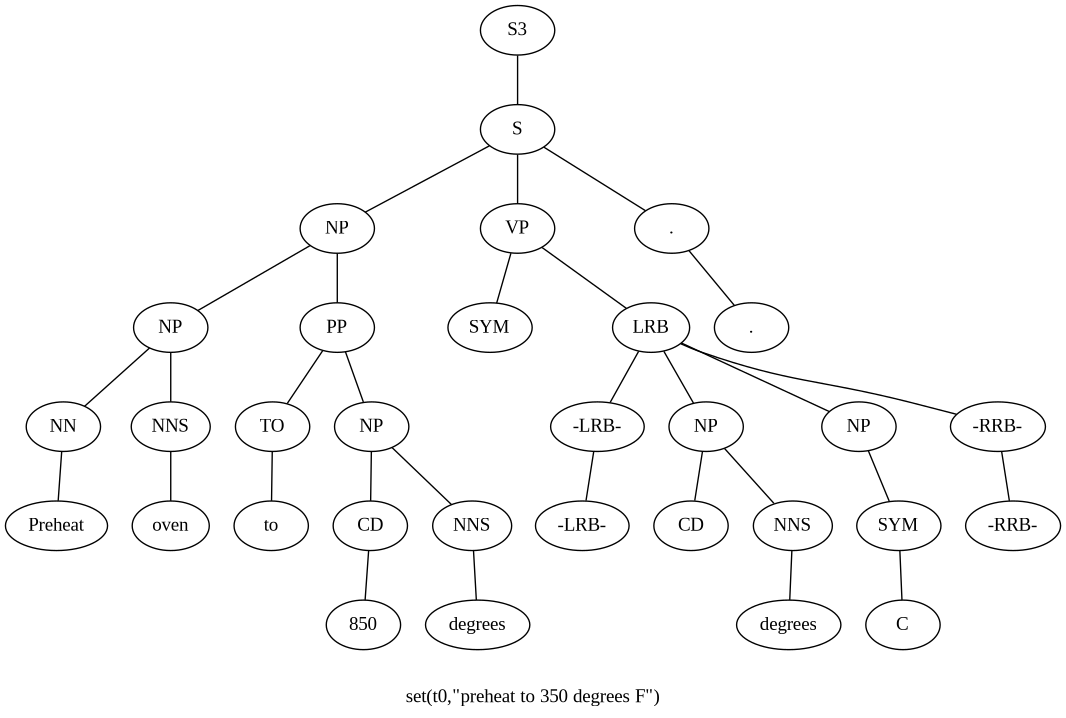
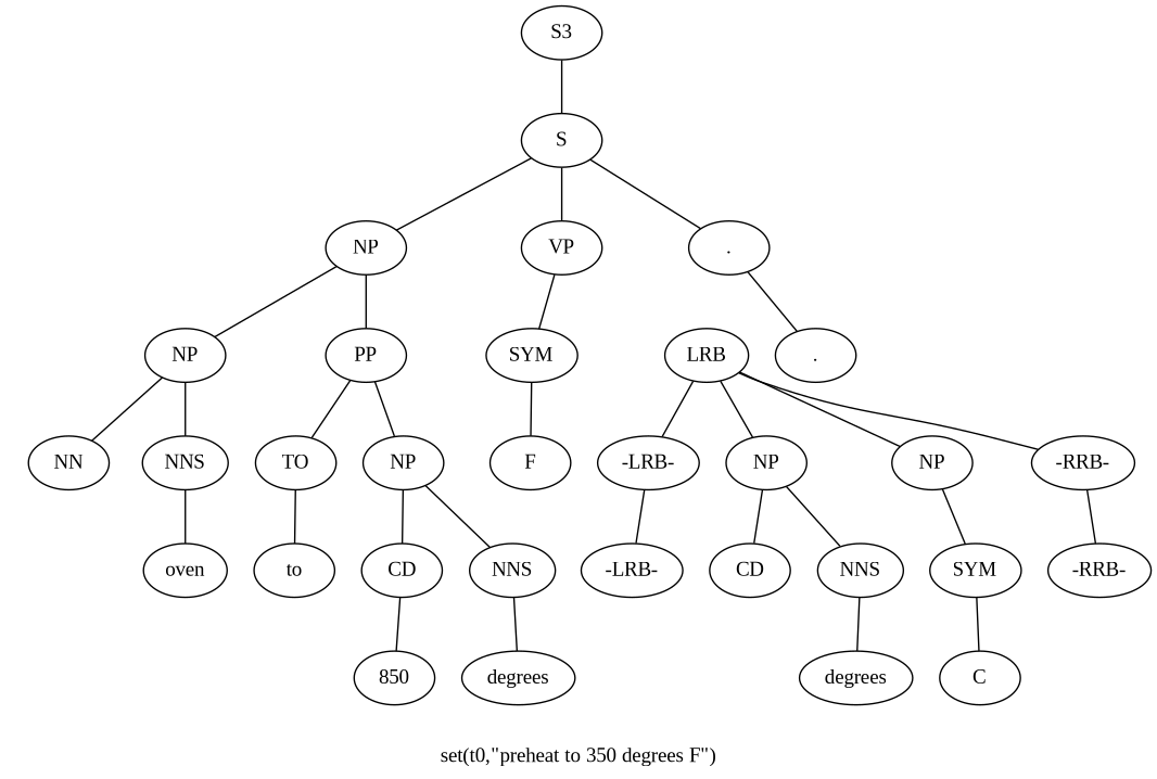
  graph {
    fontname="Liberation Serif"
    label="set(t0,\"preheat to 350 degrees F\")"
    node [fontname="Liberation Serif"]
    edge [fontname="Liberation Serif"]
    n1 [label=S3]
    n2 [label=S]
    n3 [label=NP]
    n4 [label=VP]
    n5 [label="."]
    n6 [label=NP]
    n7 [label=PP]
    n8 [label=SYM]
    n9 [label=LRB]
    n10 [label="."]
    n11 [label=NN]
    n12 [label=NNS]
    n13 [label=TO]
    n14 [label=NP]
-   n15 [label=Preheat]
    n16 [label=oven]
    n17 [label=to]
    n18 [label=CD]
    n19 [label=NNS]
    n20 [label=850]
    n21 [label=degrees]
+   n22 [label=F]
    n23 [label="-LRB-"]
    n24 [label=NP]
    n25 [label=NP]
    n26 [label="-RRB-"]
    n27 [label="-LRB-"]
    n28 [label=CD]
    n29 [label=NNS]
    n30 [label=SYM]
    n31 [label="-RRB-"]
    n32 [label=degrees]
    n33 [label=C]
    n1 -- n2
    n2 -- n3
    n2 -- n4
    n2 -- n5
    n3 -- n6
    n3 -- n7
    n4 -- n8
-   n4 -- n9
    n5 -- n10
    n6 -- n11
    n6 -- n12
    n7 -- n13
    n7 -- n14
+   n8 -- n22
    n9 -- n23
    n9 -- n24
    n9 -- n25
    n9 -- n26
-   n11 -- n15
    n12 -- n16
    n13 -- n17
    n14 -- n18
    n14 -- n19
    n18 -- n20
    n19 -- n21
    n23 -- n27
    n24 -- n28
    n24 -- n29
    n25 -- n30
    n26 -- n31
    n29 -- n32
    n30 -- n33
  }
